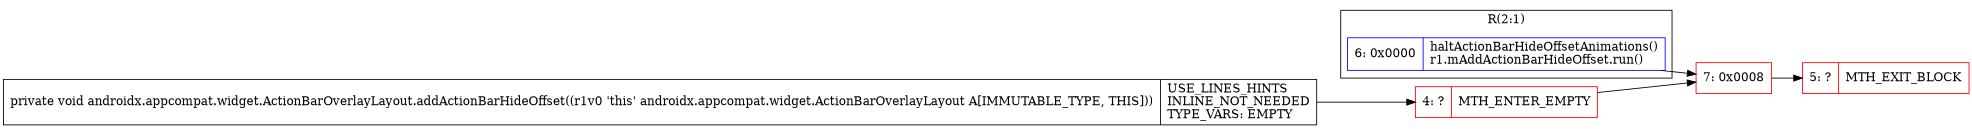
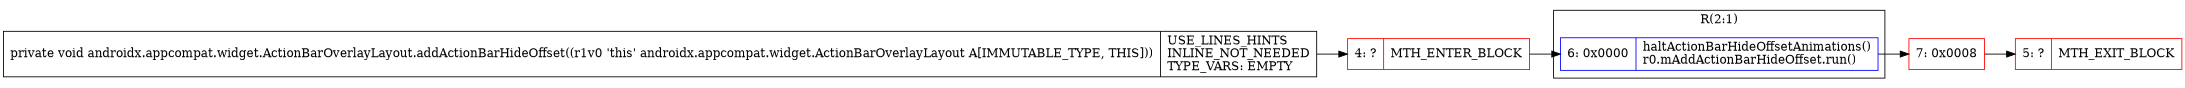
  digraph {
    rankdir=LR
    node [color=red shape=record]
-   n1 [color=blue label="{6\:\ 0x0000|haltActionBarHideOffsetAnimations()\lr1.mAddActionBarHideOffset.run()\l}"]
+   n1 [color=blue label="{6\:\ 0x0000|haltActionBarHideOffsetAnimations()\lr0.mAddActionBarHideOffset.run()\l}"]
    n2 [label="{7\:\ 0x0008}"]
    n3 [label="{5\:\ ?|MTH_EXIT_BLOCK\l}"]
-   n4 [label="{4\:\ ?|MTH_ENTER_EMPTY\l}"]
+   n4 [label="{4\:\ ?|MTH_ENTER_BLOCK\l}"]
    n5 [label="{private void androidx.appcompat.widget.ActionBarOverlayLayout.addActionBarHideOffset((r1v0 'this' androidx.appcompat.widget.ActionBarOverlayLayout A[IMMUTABLE_TYPE, THIS]))  | USE_LINES_HINTS\lINLINE_NOT_NEEDED\lTYPE_VARS: EMPTY\l}" color=""]
    subgraph cluster_1 {
      label="R(2:1)"
      n1
    }
    n1 -> n2
    n2 -> n3
-   n4 -> n2
+   n4 -> n1
    n5 -> n4
  }
